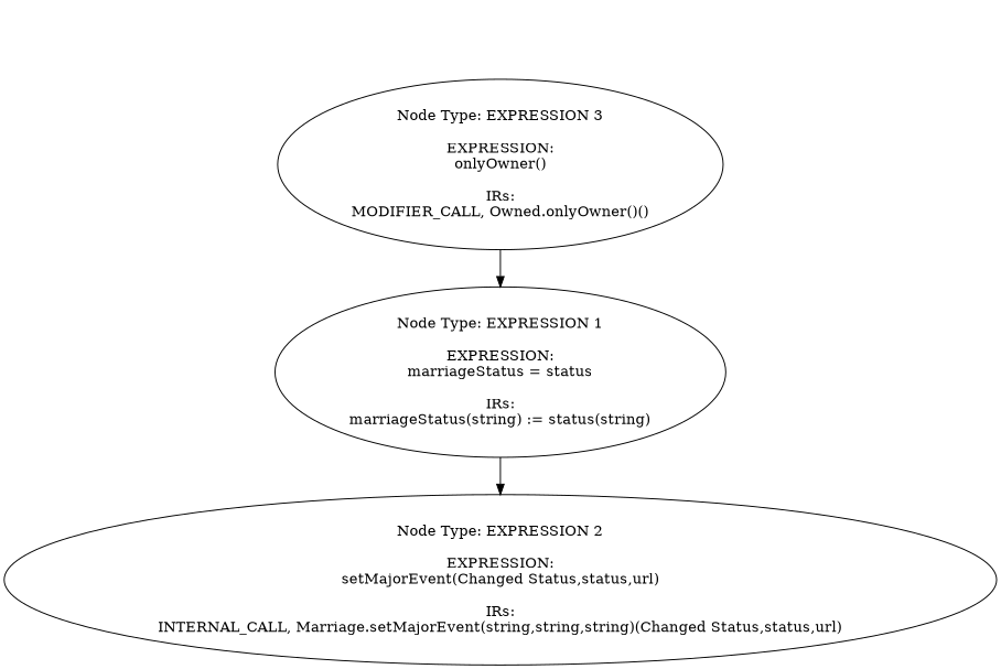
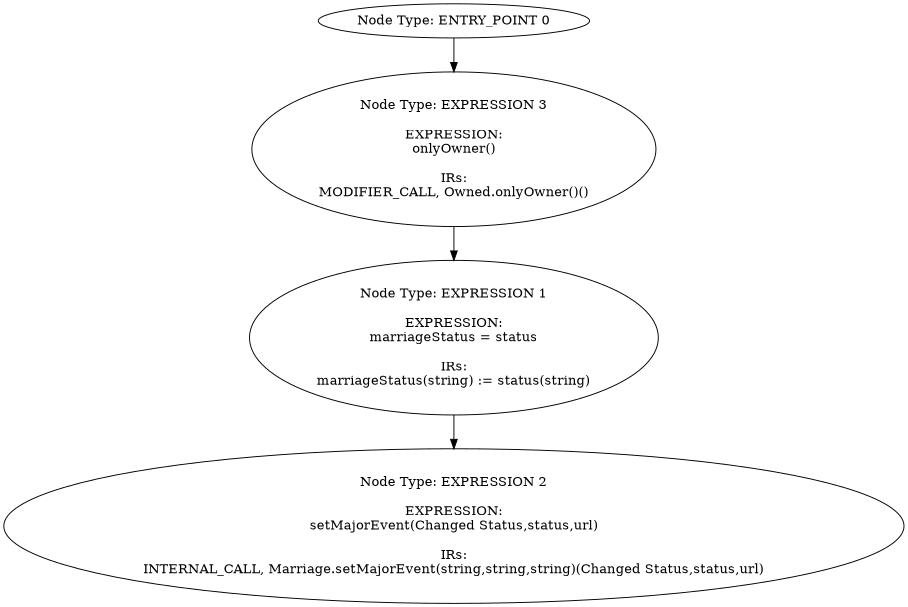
  digraph {
+   n1 [label="Node Type: ENTRY_POINT 0\n"]
    n2 [label="Node Type: EXPRESSION 3\n\nEXPRESSION:\nonlyOwner()\n\nIRs:\nMODIFIER_CALL, Owned.onlyOwner()()"]
    n3 [label="Node Type: EXPRESSION 1\n\nEXPRESSION:\nmarriageStatus = status\n\nIRs:\nmarriageStatus(string) := status(string)"]
    n4 [label="Node Type: EXPRESSION 2\n\nEXPRESSION:\nsetMajorEvent(Changed Status,status,url)\n\nIRs:\nINTERNAL_CALL, Marriage.setMajorEvent(string,string,string)(Changed Status,status,url)"]
+   n1 -> n2
    n2 -> n3
    n3 -> n4
  }
